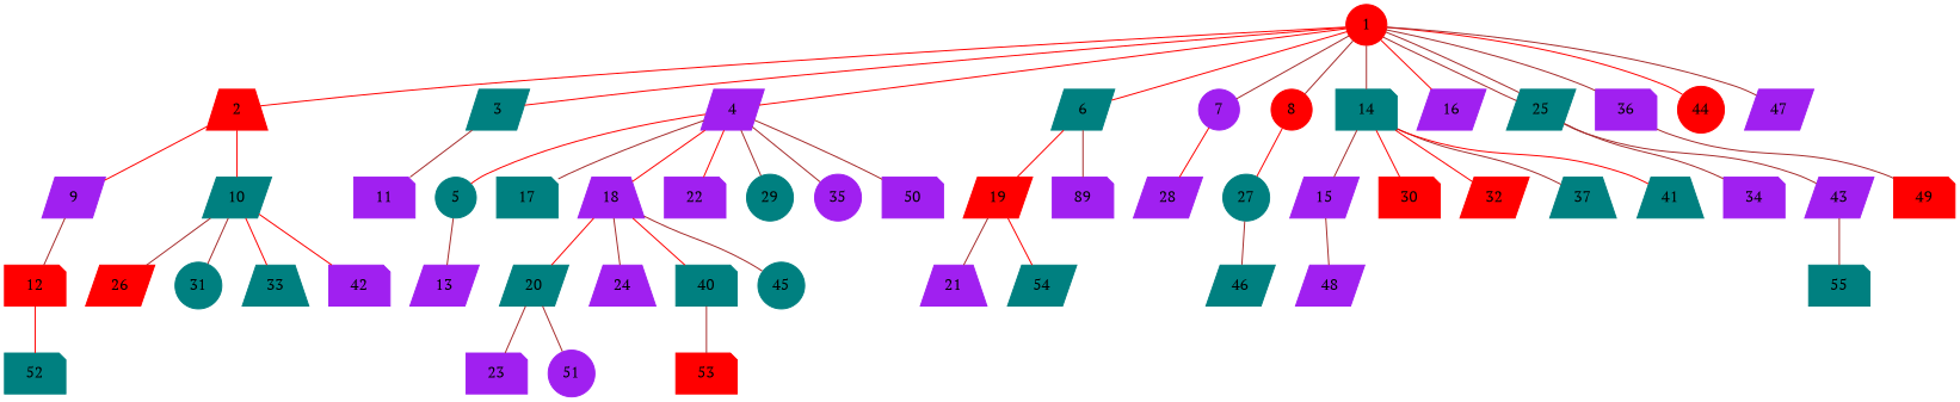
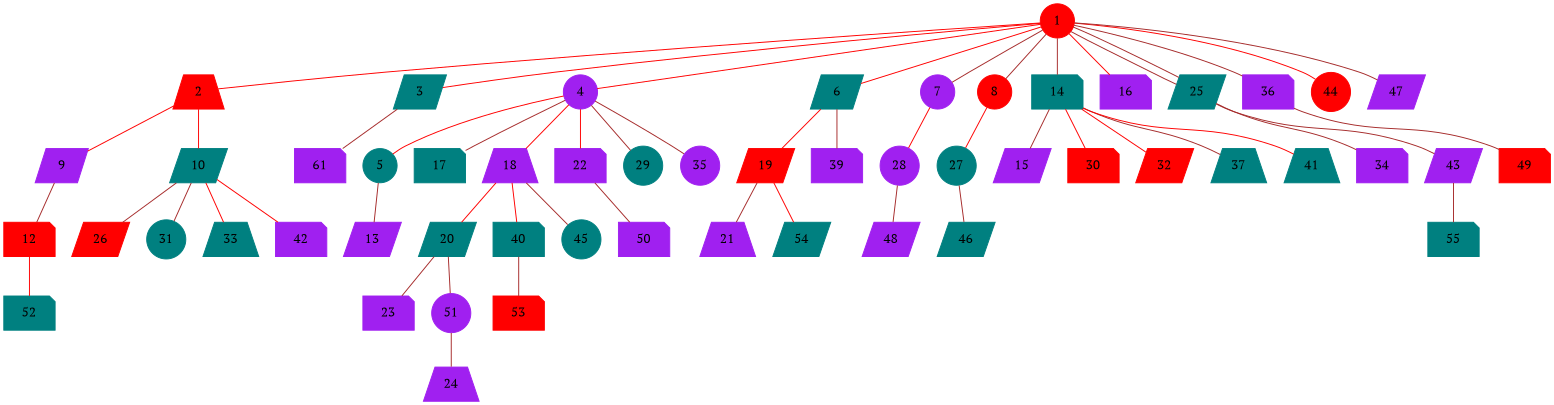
  graph {
    fontname="PT Serif"
    node [color=purple fontname="PT Serif" shape=note style=filled]
    edge [color=brown fontname="PT Serif"]
    1 [color=red shape=circle]
    2 [color=red shape=trapezium]
    3 [color=teal shape=parallelogram]
-   4 [shape=parallelogram]
+   4 [shape=circle]
    6 [color=teal shape=parallelogram]
    7 [shape=circle]
    8 [color=red shape=circle]
    14 [color=teal]
-   16 [shape=parallelogram]
+   16
    25 [color=teal shape=parallelogram]
    36
    44 [color=red shape=circle]
    47 [shape=parallelogram]
    9 [shape=parallelogram]
    10 [color=teal shape=parallelogram]
-   11
+   11 [label=61]
    5 [color=teal shape=circle]
    17 [color=teal]
    18 [shape=trapezium]
    22
    29 [color=teal shape=circle]
    35 [shape=circle]
    19 [color=red shape=parallelogram]
-   39 [label=89]
-   28 [shape=parallelogram]
+   39
+   28 [shape=circle]
    27 [color=teal shape=circle]
    15 [shape=parallelogram]
    30 [color=red]
    32 [color=red shape=parallelogram]
    37 [color=teal shape=trapezium]
    41 [color=teal shape=trapezium]
    34
    43 [shape=parallelogram]
    49 [color=red]
    12 [color=red]
    26 [color=red shape=parallelogram]
    31 [color=teal shape=circle]
    33 [color=teal shape=trapezium]
    42
    13 [shape=parallelogram]
    20 [color=teal shape=parallelogram]
    24 [shape=trapezium]
    40 [color=teal]
    45 [color=teal shape=circle]
    50
    21 [shape=trapezium]
    54 [color=teal shape=parallelogram]
    46 [color=teal shape=parallelogram]
    52 [color=teal]
    48 [shape=parallelogram]
    23
    51 [shape=circle]
    53 [color=red]
    55 [color=teal]
    1 -- 2 [color=red]
    1 -- 3 [color=red]
    1 -- 4 [color=red]
    1 -- 6 [color=red]
    1 -- 7
    1 -- 8
    1 -- 14
    1 -- 16 [color=red]
    1 -- 25
    1 -- 25
    1 -- 36
    1 -- 44 [color=red]
    1 -- 47
    2 -- 9 [color=red]
    2 -- 10 [color=red]
    3 -- 11
    4 -- 5 [color=red]
    4 -- 17
    4 -- 18 [color=red]
    4 -- 22 [color=red]
    4 -- 29
    4 -- 35
    6 -- 19 [color=red]
    6 -- 39
    7 -- 28 [color=red]
    8 -- 27 [color=red]
    14 -- 15
    14 -- 30 [color=red]
    14 -- 32 [color=red]
    14 -- 37
    14 -- 41 [color=red]
    25 -- 34
    25 -- 43
    36 -- 49
    9 -- 12
    10 -- 26
    10 -- 31
    10 -- 33 [color=red]
    10 -- 42 [color=red]
    5 -- 13
    18 -- 20 [color=red]
-   18 -- 24
+   51 -- 24
    18 -- 40 [color=red]
    18 -- 45
-   4 -- 50
+   22 -- 50
    19 -- 21
    19 -- 54 [color=red]
    27 -- 46
-   15 -- 48
+   28 -- 48
    43 -- 55
    12 -- 52 [color=red]
    20 -- 23
    20 -- 51
    40 -- 53
  }
